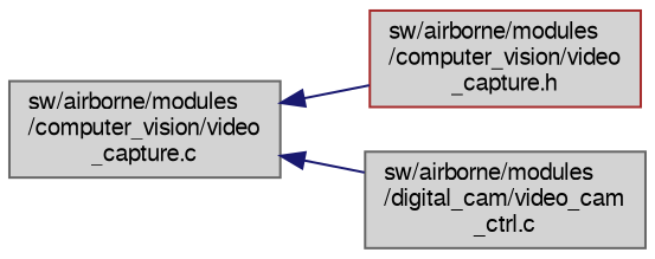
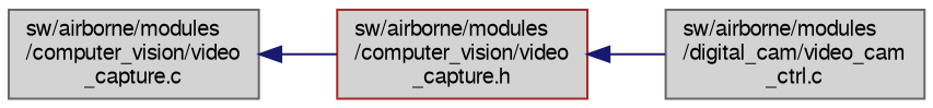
  digraph {
    rankdir=LR
    node [color=gray40 fillcolor=lightgrey fontname=FreeSans fontsize=10 shape=record style=filled]
    edge [color=midnightblue dir=back fontname=FreeSans fontsize=10 labelfontname=FreeSans labelfontsize=10 style=solid]
    n1 [color=brown fontcolor=black height=0.2 label="sw/airborne/modules\l/computer_vision/video\l_capture.h" width=0.4]
    n2 [height=0.2 label="sw/airborne/modules\l/digital_cam/video_cam\l_ctrl.c" width=0.4]
    n3 [height=0.2 label="sw/airborne/modules\l/computer_vision/video\l_capture.c" width=0.4]
-   n3 -> n2
+   n1 -> n2
    n3 -> n1
  }
